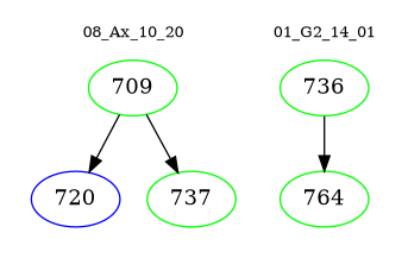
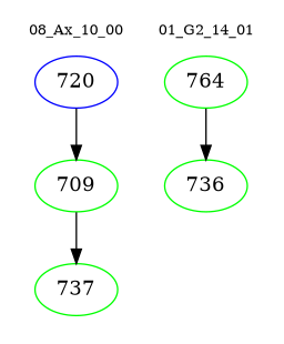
  digraph {
    node [color=green]
    edge [color=black]
    n1 [color=blue label=720]
    n2 [label=709]
    n3 [label=737]
    n4 [label=736]
    n5 [label=764]
    subgraph cluster_1 {
      color=white
      fontsize=10
-     label="08_Ax_10_20"
+     label="08_Ax_10_00"
      n1
      n2
      n3
    }
    subgraph cluster_2 {
      color=white
      fontsize=10
      label="01_G2_14_01"
      n4
      n5
    }
-   n2 -> n1
+   n1 -> n2
    n2 -> n3
-   n4 -> n5
+   n5 -> n4
  }
